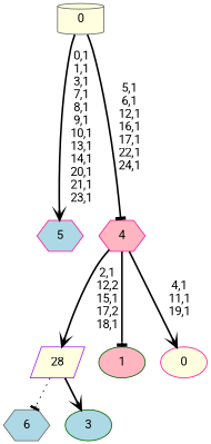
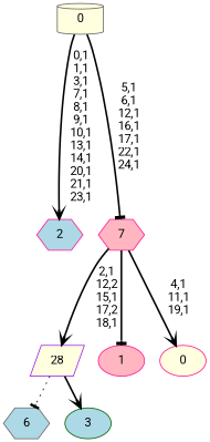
  digraph {
    fontname=Roboto
    node [color=deeppink fillcolor=lightblue fontname=Roboto shape=hexagon style=filled]
    edge [arrowhead=vee fontname=Roboto style=bold]
    n1 [color=gray40 label=6]
    n2 [color=darkgreen label=3 shape=ellipse]
    28 [color=purple fillcolor=lightyellow shape=parallelogram]
-   n4 [label=5]
-   n5 [color=darkgreen fillcolor=lightpink label=1 shape=ellipse]
+   n4 [label=2]
+   n5 [fillcolor=lightpink label=1 shape=ellipse]
    n6 [fillcolor=lightyellow label=0 shape=ellipse]
-   7 [fillcolor=lightpink label=4]
+   7 [fillcolor=lightpink]
    0 [color=gray40 fillcolor=lightyellow shape=cylinder]
    28 -> n1 [arrowhead=tee style=dotted]
    28 -> n2
    7 -> 28 [label="2,1\n12,2\n15,1\n17,2\n18,1"]
    7 -> n5 [arrowhead=tee]
    7 -> n6 [label="4,1\n11,1\n19,1"]
    0 -> n4 [label="0,1\n1,1\n3,1\n7,1\n8,1\n9,1\n10,1\n13,1\n14,1\n20,1\n21,1\n23,1"]
    0 -> 7 [arrowhead=tee label="5,1\n6,1\n12,1\n16,1\n17,1\n22,1\n24,1"]
  }
